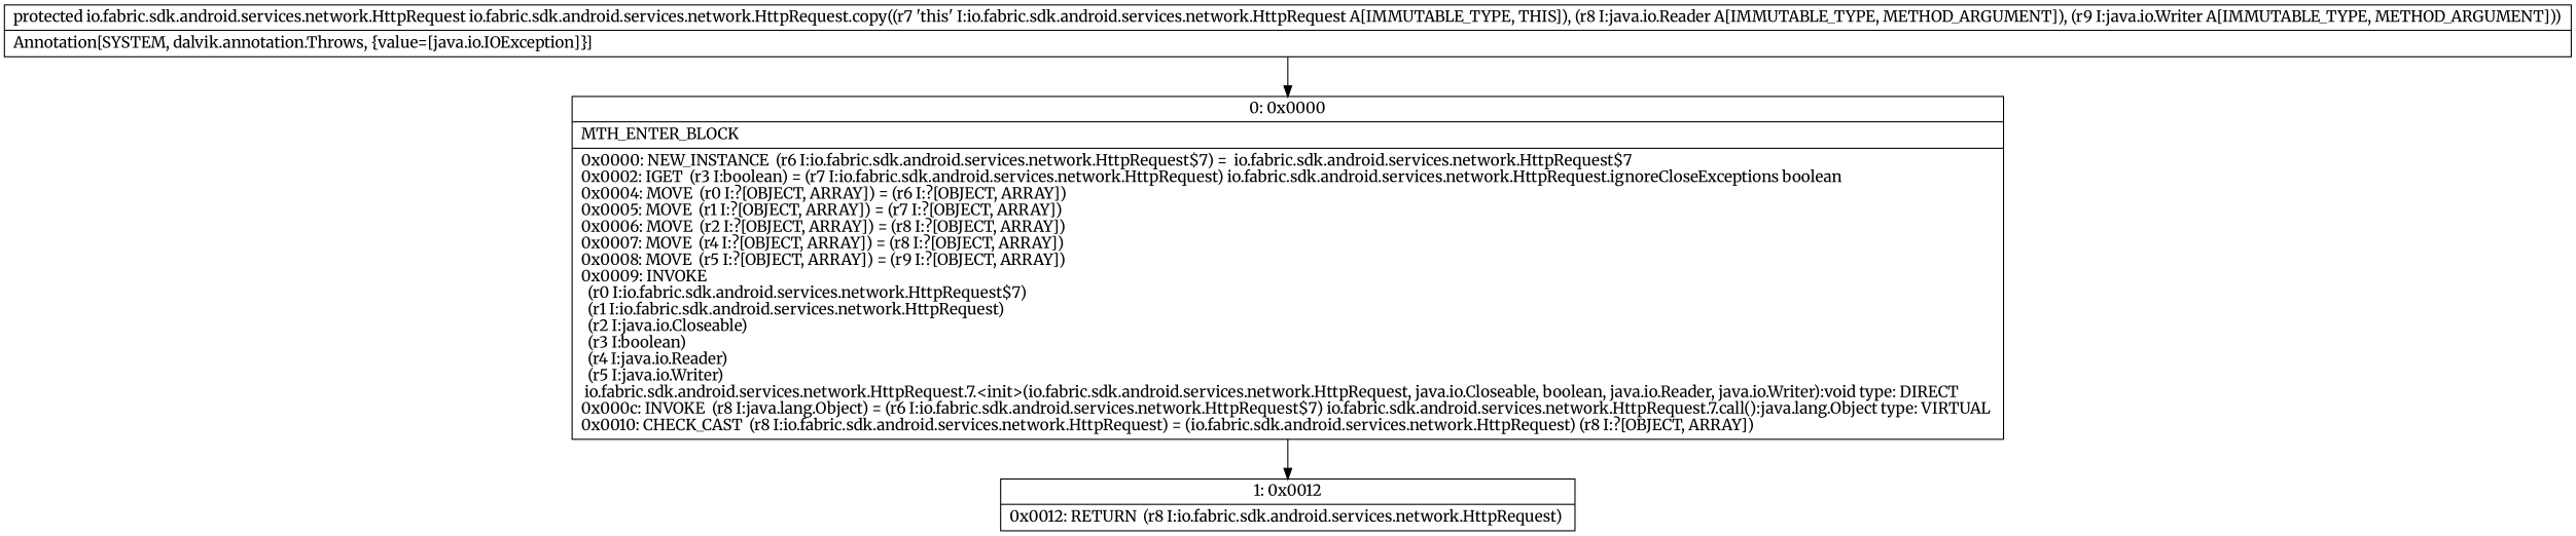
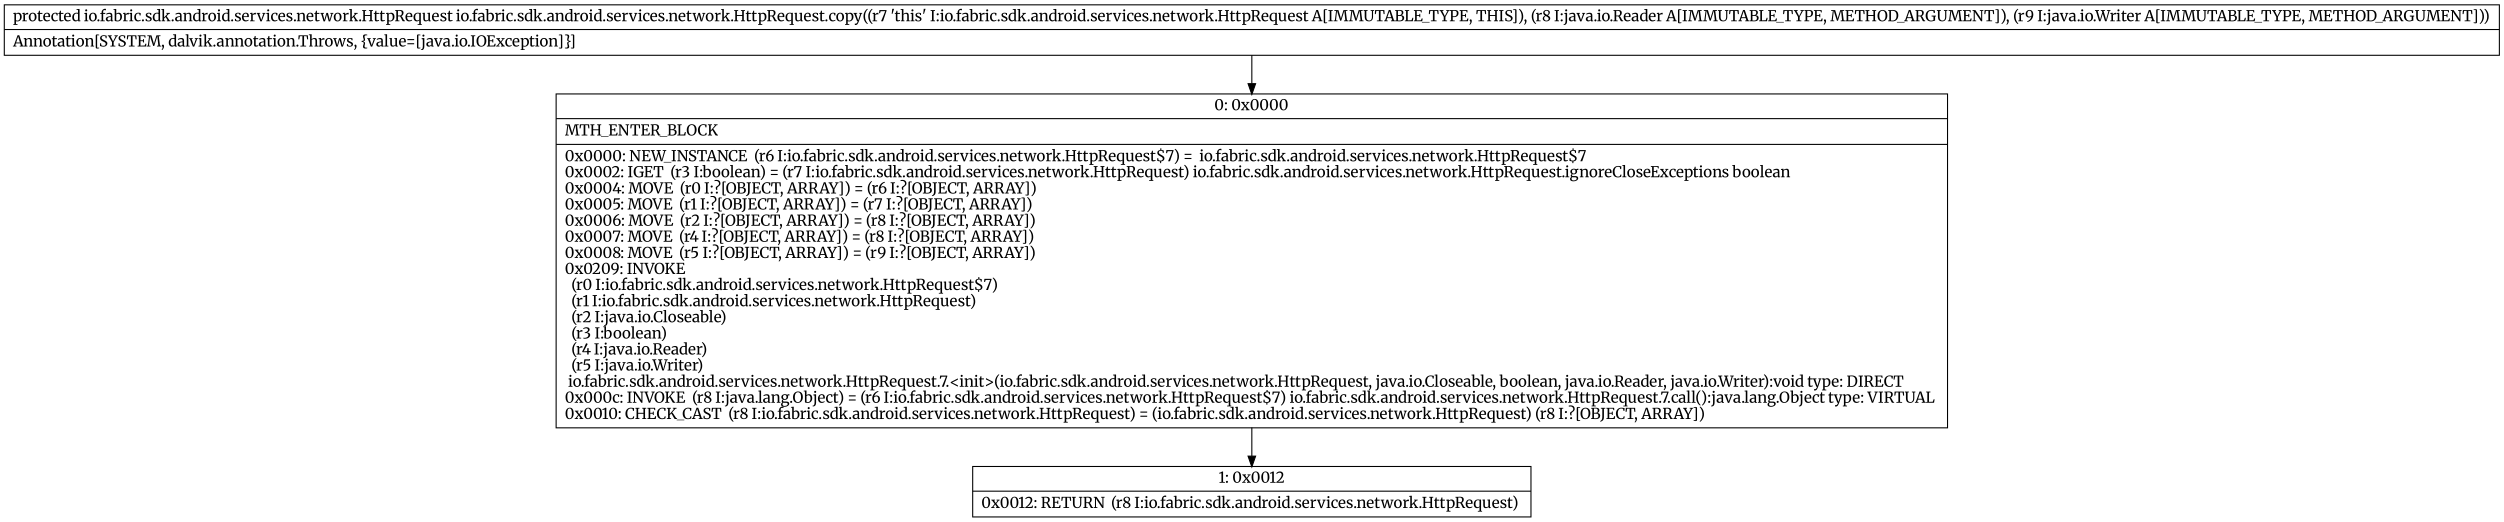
  digraph {
    fontname=Merriweather
    node [shape=record fontname=Merriweather]
    edge [fontname=Merriweather]
-   n1 [label="{0\:\ 0x0000|MTH_ENTER_BLOCK\l|0x0000: NEW_INSTANCE  (r6 I:io.fabric.sdk.android.services.network.HttpRequest$7) =  io.fabric.sdk.android.services.network.HttpRequest$7 \l0x0002: IGET  (r3 I:boolean) = (r7 I:io.fabric.sdk.android.services.network.HttpRequest) io.fabric.sdk.android.services.network.HttpRequest.ignoreCloseExceptions boolean \l0x0004: MOVE  (r0 I:?[OBJECT, ARRAY]) = (r6 I:?[OBJECT, ARRAY]) \l0x0005: MOVE  (r1 I:?[OBJECT, ARRAY]) = (r7 I:?[OBJECT, ARRAY]) \l0x0006: MOVE  (r2 I:?[OBJECT, ARRAY]) = (r8 I:?[OBJECT, ARRAY]) \l0x0007: MOVE  (r4 I:?[OBJECT, ARRAY]) = (r8 I:?[OBJECT, ARRAY]) \l0x0008: MOVE  (r5 I:?[OBJECT, ARRAY]) = (r9 I:?[OBJECT, ARRAY]) \l0x0009: INVOKE  \l  (r0 I:io.fabric.sdk.android.services.network.HttpRequest$7)\l  (r1 I:io.fabric.sdk.android.services.network.HttpRequest)\l  (r2 I:java.io.Closeable)\l  (r3 I:boolean)\l  (r4 I:java.io.Reader)\l  (r5 I:java.io.Writer)\l io.fabric.sdk.android.services.network.HttpRequest.7.\<init\>(io.fabric.sdk.android.services.network.HttpRequest, java.io.Closeable, boolean, java.io.Reader, java.io.Writer):void type: DIRECT \l0x000c: INVOKE  (r8 I:java.lang.Object) = (r6 I:io.fabric.sdk.android.services.network.HttpRequest$7) io.fabric.sdk.android.services.network.HttpRequest.7.call():java.lang.Object type: VIRTUAL \l0x0010: CHECK_CAST  (r8 I:io.fabric.sdk.android.services.network.HttpRequest) = (io.fabric.sdk.android.services.network.HttpRequest) (r8 I:?[OBJECT, ARRAY]) \l}"]
+   n1 [label="{0\:\ 0x0000|MTH_ENTER_BLOCK\l|0x0000: NEW_INSTANCE  (r6 I:io.fabric.sdk.android.services.network.HttpRequest$7) =  io.fabric.sdk.android.services.network.HttpRequest$7 \l0x0002: IGET  (r3 I:boolean) = (r7 I:io.fabric.sdk.android.services.network.HttpRequest) io.fabric.sdk.android.services.network.HttpRequest.ignoreCloseExceptions boolean \l0x0004: MOVE  (r0 I:?[OBJECT, ARRAY]) = (r6 I:?[OBJECT, ARRAY]) \l0x0005: MOVE  (r1 I:?[OBJECT, ARRAY]) = (r7 I:?[OBJECT, ARRAY]) \l0x0006: MOVE  (r2 I:?[OBJECT, ARRAY]) = (r8 I:?[OBJECT, ARRAY]) \l0x0007: MOVE  (r4 I:?[OBJECT, ARRAY]) = (r8 I:?[OBJECT, ARRAY]) \l0x0008: MOVE  (r5 I:?[OBJECT, ARRAY]) = (r9 I:?[OBJECT, ARRAY]) \l0x0209: INVOKE  \l  (r0 I:io.fabric.sdk.android.services.network.HttpRequest$7)\l  (r1 I:io.fabric.sdk.android.services.network.HttpRequest)\l  (r2 I:java.io.Closeable)\l  (r3 I:boolean)\l  (r4 I:java.io.Reader)\l  (r5 I:java.io.Writer)\l io.fabric.sdk.android.services.network.HttpRequest.7.\<init\>(io.fabric.sdk.android.services.network.HttpRequest, java.io.Closeable, boolean, java.io.Reader, java.io.Writer):void type: DIRECT \l0x000c: INVOKE  (r8 I:java.lang.Object) = (r6 I:io.fabric.sdk.android.services.network.HttpRequest$7) io.fabric.sdk.android.services.network.HttpRequest.7.call():java.lang.Object type: VIRTUAL \l0x0010: CHECK_CAST  (r8 I:io.fabric.sdk.android.services.network.HttpRequest) = (io.fabric.sdk.android.services.network.HttpRequest) (r8 I:?[OBJECT, ARRAY]) \l}"]
    n2 [label="{1\:\ 0x0012|0x0012: RETURN  (r8 I:io.fabric.sdk.android.services.network.HttpRequest) \l}"]
    n3 [label="{protected io.fabric.sdk.android.services.network.HttpRequest io.fabric.sdk.android.services.network.HttpRequest.copy((r7 'this' I:io.fabric.sdk.android.services.network.HttpRequest A[IMMUTABLE_TYPE, THIS]), (r8 I:java.io.Reader A[IMMUTABLE_TYPE, METHOD_ARGUMENT]), (r9 I:java.io.Writer A[IMMUTABLE_TYPE, METHOD_ARGUMENT]))  | Annotation[SYSTEM, dalvik.annotation.Throws, \{value=[java.io.IOException]\}]\l}"]
    n1 -> n2
    n3 -> n1
  }
